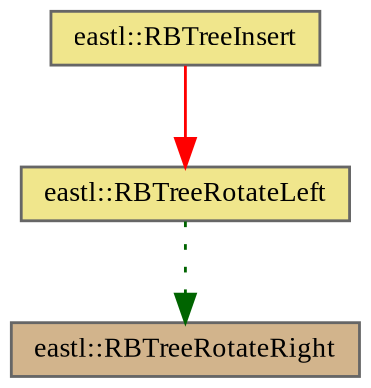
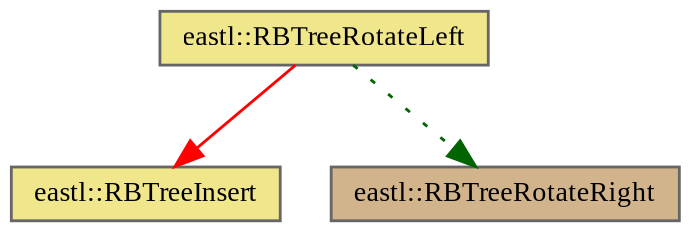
  digraph {
    fontname="Liberation Serif"
    rankdir=TB
    node [color=grey40 fillcolor=khaki fontname="Liberation Serif" fontsize=10 shape=box style=filled]
    edge [fontname="Liberation Serif" fontsize=10 labelfontname=Helvetica labelfontsize=10]
    n1 [color=gray40 fontcolor=black height=0.2 label="eastl::RBTreeInsert" width=0.4]
    n2 [height=0.2 label="eastl::RBTreeRotateLeft" width=0.4]
    n3 [fillcolor=tan height=0.2 label="eastl::RBTreeRotateRight" width=0.4]
-   n1 -> n2 [color=red style=solid]
+   n2 -> n1 [color=red style=solid]
    n2 -> n3 [color=darkgreen style=dotted]
  }
